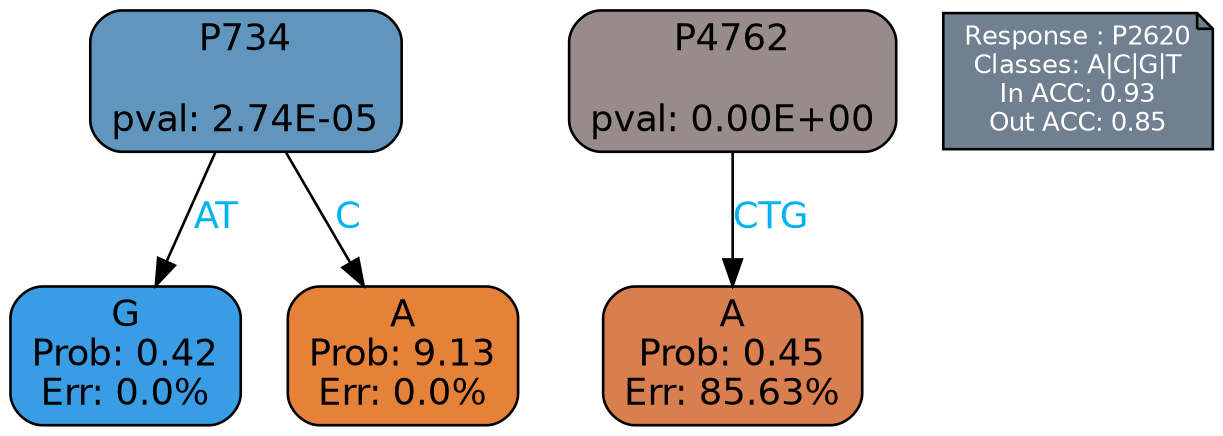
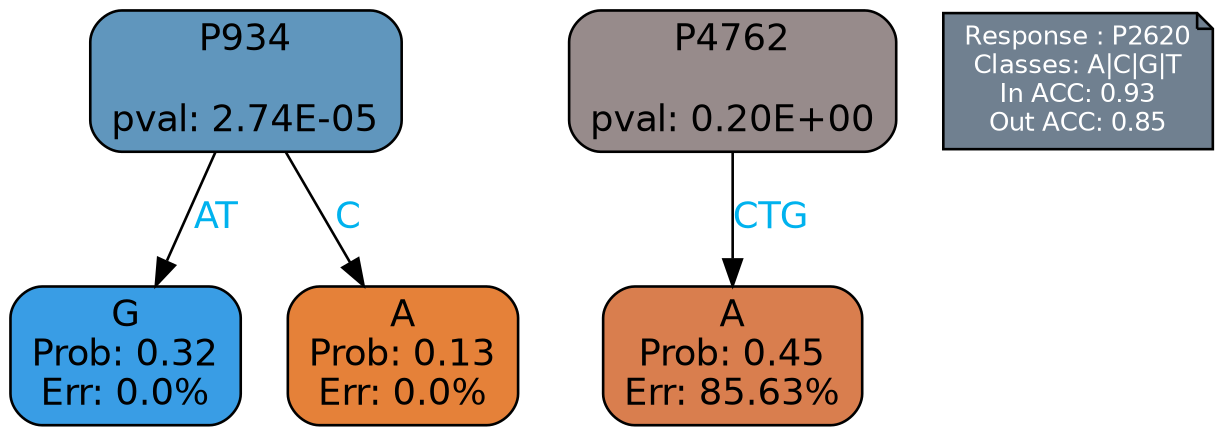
  digraph {
    ranksep=equally
    splines=polylines
    node [color=black fontname=helvetica shape=box style="filled, rounded"]
    edge [fontcolor=deepskyblue2 fontname=helvetica]
-   n1 [fillcolor="#399de5" label="G\nProb: 0.42\nErr: 0.0%"]
-   n2 [fillcolor="#e58139" label="A\nProb: 9.13\nErr: 0.0%"]
+   n1 [fillcolor="#399de5" label="G\nProb: 0.32\nErr: 0.0%"]
+   n2 [fillcolor="#e58139" label="A\nProb: 0.13\nErr: 0.0%"]
    n3 [fillcolor="#d97e4e" label="A\nProb: 0.45\nErr: 85.63%"]
    n4 [align=left fillcolor=slategray fontcolor=white fontsize=10 label="Response : P2620\nClasses: A|C|G|T\nIn ACC: 0.93\nOut ACC: 0.85\n" shape=note style=filled]
-   n5 [fillcolor="#978b8b" label="P4762\n\npval: 0.00E+00"]
-   n6 [fillcolor="#6096bd" label="P734\n\npval: 2.74E-05"]
+   n5 [fillcolor="#978b8b" label="P4762\n\npval: 0.20E+00"]
+   n6 [fillcolor="#6096bd" label="P934\n\npval: 2.74E-05"]
    subgraph sub_1 {
      rank=same
      n1
      n2
      n3
    }
    subgraph sub_2 {
      rank=same
      n4
      n5
    }
    n5 -> n3 [label=CTG]
    n6 -> n1 [label=AT]
    n6 -> n2 [label=C]
  }
